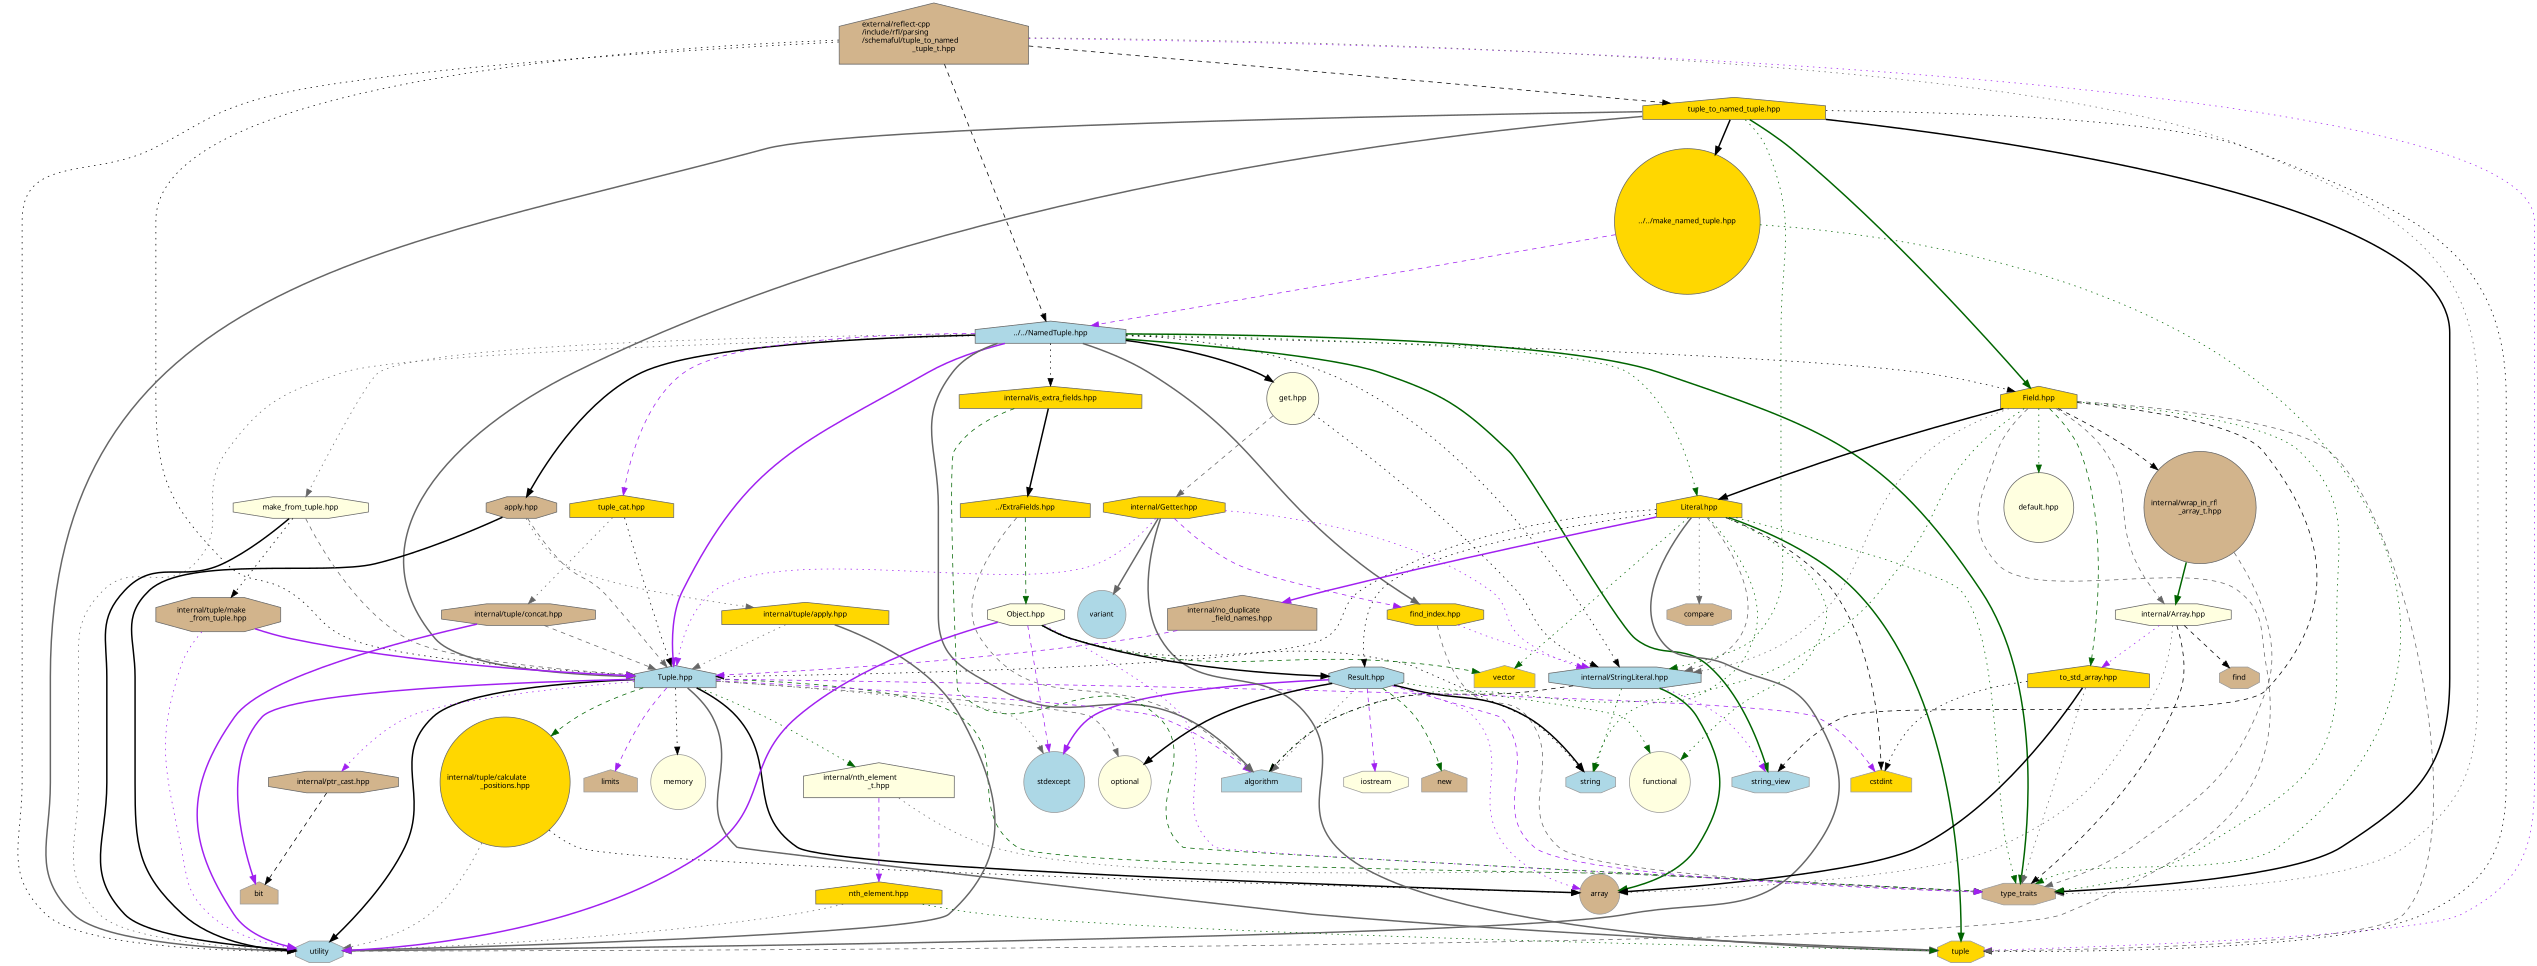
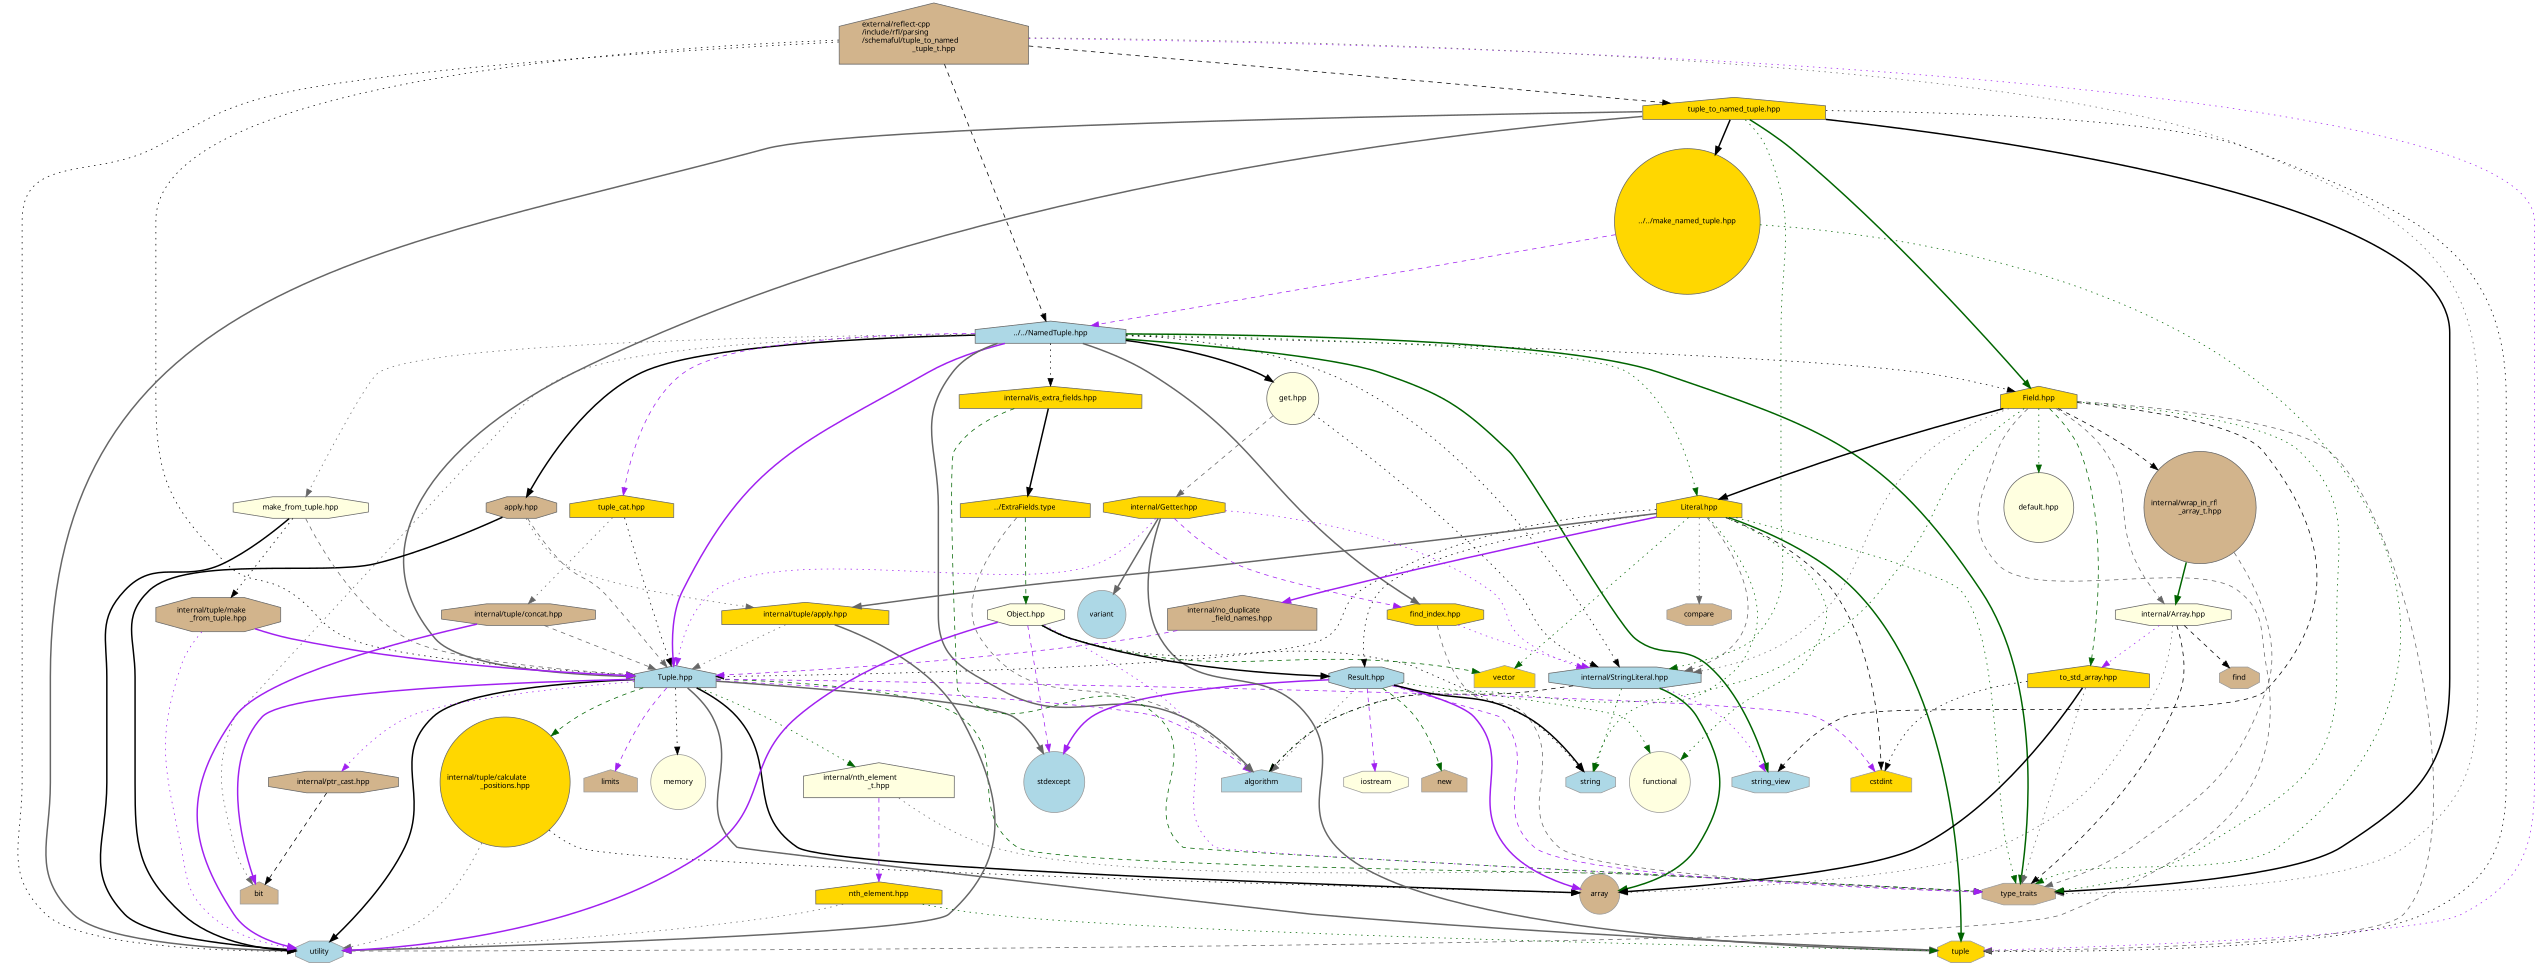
  digraph {
    fontname="Noto Sans"
    node [color=grey40 fillcolor=gold fontname="Noto Sans" fontsize=10 shape=house style=filled]
    edge [color=black fontname="Noto Sans" fontsize=10 labelfontname=Helvetica labelfontsize=10 style=dotted]
    n1 [color=gray40 fillcolor=tan fontcolor=black height=0.2 label="external/reflect-cpp\l/include/rfl/parsing\l/schemaful/tuple_to_named\l_tuple_t.hpp" width=0.4]
    n2 [color=grey60 height=0.2 label=tuple shape=octagon width=0.4]
    n3 [color=grey60 fillcolor=tan height=0.2 label=type_traits shape=octagon width=0.4]
    n4 [color=grey60 fillcolor=lightblue height=0.2 label=utility shape=octagon width=0.4]
    n5 [fillcolor=lightblue height=0.2 label="../../NamedTuple.hpp" width=0.4]
    n6 [fillcolor=lightblue height=0.2 label="Tuple.hpp" width=0.4]
    n7 [height=0.2 label="tuple_to_named_tuple.hpp" width=0.4]
    n8 [color=grey60 fillcolor=lightblue height=0.2 label=algorithm width=0.4]
    n9 [color=grey60 fillcolor=lightblue height=0.2 label=string_view shape=octagon width=0.4]
    n10 [height=0.2 label="Field.hpp" width=0.4]
    n11 [height=0.2 label="Literal.hpp" width=0.4]
    n12 [fillcolor=lightblue height=0.2 label="internal/StringLiteral.hpp" shape=octagon width=0.4]
    n13 [fillcolor=tan height=0.2 label="apply.hpp" shape=octagon width=0.4]
    n14 [fillcolor=lightyellow height=0.2 label="get.hpp" shape=circle width=0.4]
    n15 [height=0.2 label="find_index.hpp" shape=octagon width=0.4]
    n16 [height=0.2 label="internal/is_extra_fields.hpp" width=0.4]
    n17 [fillcolor=lightyellow height=0.2 label="make_from_tuple.hpp" shape=octagon width=0.4]
    n18 [height=0.2 label="tuple_cat.hpp" width=0.4]
    n19 [color=grey60 height=0.2 label=cstdint width=0.4]
    n20 [color=grey60 fillcolor=tan height=0.2 label=array shape=circle width=0.4]
-   n21 [color=grey60 fillcolor=lightyellow height=0.2 label=optional shape=circle width=0.4]
    n22 [color=grey60 fillcolor=lightblue height=0.2 label=stdexcept shape=circle width=0.4]
    n23 [color=grey60 fillcolor=tan height=0.2 label=bit width=0.4]
    n24 [color=grey60 fillcolor=tan height=0.2 label=limits width=0.4]
    n25 [color=grey60 fillcolor=lightyellow height=0.2 label=memory shape=circle width=0.4]
    n26 [fillcolor=lightyellow height=0.2 label="internal/nth_element\l_t.hpp" width=0.4]
    n27 [fillcolor=tan height=0.2 label="internal/ptr_cast.hpp" shape=octagon width=0.4]
    n28 [height=0.2 label="internal/tuple/calculate\l_positions.hpp" shape=circle width=0.4]
    n29 [height=0.2 label="../../make_named_tuple.hpp" shape=circle width=0.4]
    n30 [fillcolor=lightyellow height=0.2 label="default.hpp" shape=circle width=0.4]
    n31 [fillcolor=lightyellow height=0.2 label="internal/Array.hpp" shape=octagon width=0.4]
    n32 [height=0.2 label="to_std_array.hpp" width=0.4]
    n33 [fillcolor=tan height=0.2 label="internal/wrap_in_rfl\l_array_t.hpp" shape=circle width=0.4]
    n34 [color=grey60 fillcolor=tan height=0.2 label=compare shape=octagon width=0.4]
    n35 [color=grey60 fillcolor=lightyellow height=0.2 label=functional shape=circle width=0.4]
    n36 [color=grey60 fillcolor=lightblue height=0.2 label=string shape=octagon width=0.4]
    n37 [color=grey60 height=0.2 label=vector width=0.4]
    n38 [fillcolor=lightblue height=0.2 label="Result.hpp" shape=octagon width=0.4]
    n39 [fillcolor=tan height=0.2 label="internal/no_duplicate\l_field_names.hpp" width=0.4]
    n40 [height=0.2 label="internal/tuple/apply.hpp" width=0.4]
    n41 [height=0.2 label="internal/Getter.hpp" shape=octagon width=0.4]
-   n42 [height=0.2 label="../ExtraFields.hpp" width=0.4]
+   n42 [height=0.2 label="../ExtraFields.type" width=0.4]
    n43 [fillcolor=tan height=0.2 label="internal/tuple/make\l_from_tuple.hpp" shape=octagon width=0.4]
    n44 [fillcolor=tan height=0.2 label="internal/tuple/concat.hpp" shape=octagon width=0.4]
    n45 [color=grey60 fillcolor=tan height=0.2 label=find shape=octagon width=0.4]
    n46 [color=grey60 fillcolor=lightyellow height=0.2 label=iostream shape=octagon width=0.4]
    n47 [color=grey60 fillcolor=tan height=0.2 label=new width=0.4]
    n48 [height=0.2 label="nth_element.hpp" width=0.4]
    n49 [color=grey60 fillcolor=lightblue height=0.2 label=variant shape=circle width=0.4]
    n50 [fillcolor=lightyellow height=0.2 label="Object.hpp" shape=octagon width=0.4]
    n1 -> n2 [color=purple]
    n1 -> n3 [color=gray40]
    n1 -> n4
    n1 -> n5 [style=dashed]
    n1 -> n6
    n1 -> n7 [style=dashed]
    n5 -> n3 [color=darkgreen style=bold]
-   n5 -> n4 [color=gray40]
+   n5 -> n23 [color=gray40]
    n5 -> n6 [color=purple style=bold]
    n5 -> n8 [color=gray40 style=bold]
    n5 -> n9 [color=darkgreen style=bold]
    n5 -> n10
    n5 -> n11 [color=darkgreen]
    n5 -> n12
    n5 -> n13 [style=bold]
    n5 -> n14 [style=bold]
    n5 -> n15 [color=gray40 style=bold]
    n5 -> n16
    n5 -> n17 [color=gray40]
    n5 -> n18 [color=purple style=dashed]
    n6 -> n2 [color=gray40 style=bold]
    n6 -> n3 [color=darkgreen style=dashed]
    n6 -> n4 [style=bold]
    n6 -> n8 [color=purple style=dashed]
    n6 -> n19 [color=purple style=dashed]
    n6 -> n20 [style=bold]
-   n6 -> n21 [color=gray40 style=dashed]
-   n6 -> n22 [color=gray40]
+   n6 -> n22 [color=gray40 style=bold]
    n6 -> n23 [color=purple style=bold]
    n6 -> n24 [color=purple style=dashed]
    n6 -> n25
    n6 -> n26 [color=darkgreen]
    n6 -> n27 [color=purple]
    n6 -> n28 [color=darkgreen style=dashed]
    n7 -> n2
    n7 -> n3 [style=bold]
    n7 -> n4 [color=gray40 style=bold]
    n7 -> n6 [color=gray40 style=bold]
    n7 -> n10 [color=darkgreen style=bold]
    n7 -> n12 [color=darkgreen]
    n7 -> n29 [style=bold]
    n10 -> n2 [color=gray40 style=dashed]
    n10 -> n3 [color=darkgreen]
    n10 -> n4 [color=gray40 style=dashed]
    n10 -> n8 [color=darkgreen]
    n10 -> n9 [style=dashed]
    n10 -> n11 [style=bold]
    n10 -> n12 [color=gray40]
    n10 -> n30 [color=darkgreen]
    n10 -> n31 [color=gray40 style=dashed]
    n10 -> n32 [color=darkgreen style=dashed]
    n10 -> n33 [style=dashed]
    n11 -> n2 [color=darkgreen style=bold]
    n11 -> n3 [color=darkgreen]
-   n11 -> n4 [color=gray40 style=bold]
+   n11 -> n40 [color=gray40 style=bold]
    n11 -> n6
    n11 -> n12 [color=gray40 style=dashed]
    n11 -> n19 [style=dashed]
    n11 -> n34 [color=gray40]
    n11 -> n35 [color=darkgreen]
    n11 -> n36 [color=darkgreen]
    n11 -> n37 [color=darkgreen]
    n11 -> n38
    n11 -> n39 [color=purple style=bold]
    n12 -> n8 [style=dashed]
    n12 -> n9 [color=purple]
    n12 -> n20 [color=darkgreen style=bold]
    n12 -> n36 [color=darkgreen]
    n13 -> n4 [style=bold]
    n13 -> n6 [color=gray40 style=dashed]
    n13 -> n40 [color=gray40]
    n14 -> n12
    n14 -> n41 [color=gray40 style=dashed]
    n15 -> n3 [color=gray40 style=dashed]
    n15 -> n12 [color=purple]
    n16 -> n3 [color=darkgreen style=dashed]
    n16 -> n42 [style=bold]
    n17 -> n4 [style=bold]
    n17 -> n6 [color=gray40 style=dashed]
    n17 -> n43
    n18 -> n6
    n18 -> n44 [color=gray40]
    n26 -> n3 [color=gray40]
    n26 -> n48 [color=purple style=dashed]
    n27 -> n23 [style=dashed]
    n28 -> n4 [color=gray40]
    n28 -> n20
    n29 -> n3 [color=darkgreen]
    n29 -> n5 [color=purple style=dashed]
    n31 -> n3 [style=dashed]
    n31 -> n20 [color=gray40]
    n31 -> n32 [color=purple]
    n31 -> n45 [style=dashed]
    n32 -> n3 [color=gray40]
    n32 -> n19
    n32 -> n20 [style=bold]
    n33 -> n3 [color=gray40 style=dashed]
    n33 -> n31 [color=darkgreen style=bold]
    n38 -> n3 [color=purple style=dashed]
    n38 -> n8 [color=gray40]
-   n38 -> n20 [color=purple]
-   n38 -> n21 [style=bold]
+   n38 -> n20 [color=purple style=bold]
    n38 -> n22 [color=purple style=bold]
    n38 -> n35 [color=darkgreen]
    n38 -> n36 [style=bold]
    n38 -> n46 [color=purple style=dashed]
    n38 -> n47 [color=darkgreen style=dashed]
    n39 -> n6 [color=purple style=dashed]
    n40 -> n4 [color=gray40 style=bold]
    n40 -> n6 [color=gray40]
    n41 -> n2 [color=gray40 style=bold]
    n41 -> n6 [color=purple]
    n41 -> n12 [color=purple]
    n41 -> n15 [color=purple style=dashed]
    n41 -> n49 [color=gray40 style=bold]
    n42 -> n8 [color=gray40 style=dashed]
    n42 -> n50 [color=darkgreen style=dashed]
    n43 -> n4 [color=purple]
    n43 -> n6 [color=purple style=bold]
    n44 -> n4 [color=purple style=bold]
    n44 -> n6 [color=gray40 style=dashed]
    n48 -> n2 [color=darkgreen]
    n48 -> n4 [color=gray40]
    n50 -> n3 [color=purple]
    n50 -> n4 [color=purple style=bold]
    n50 -> n22 [color=purple style=dashed]
    n50 -> n36
    n50 -> n37 [color=darkgreen style=dashed]
    n50 -> n38 [style=bold]
  }
